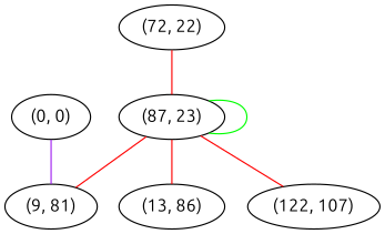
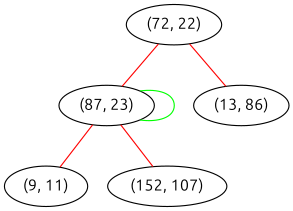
  graph {
    fontname=Ubuntu
    node [fontname=Ubuntu]
    edge [color=red fontname=Ubuntu weight=1]
-   "(0, 0)"
-   "(9, 11)" [label="(9, 81)"]
+   "(9, 11)"
    "(72, 22)"
    "(87, 23)"
    n5 [label="(13, 86)"]
-   "(152, 107)" [label="(122, 107)"]
-   "(0, 0)" -- "(9, 11)" [color=purple weight=4]
+   "(152, 107)"
    "(72, 22)" -- "(87, 23)"
-   "(87, 23)" -- n5
+   "(72, 22)" -- n5
    "(87, 23)" -- "(9, 11)"
    "(87, 23)" -- "(87, 23)" [color=green weight=2]
    "(87, 23)" -- "(152, 107)"
  }
